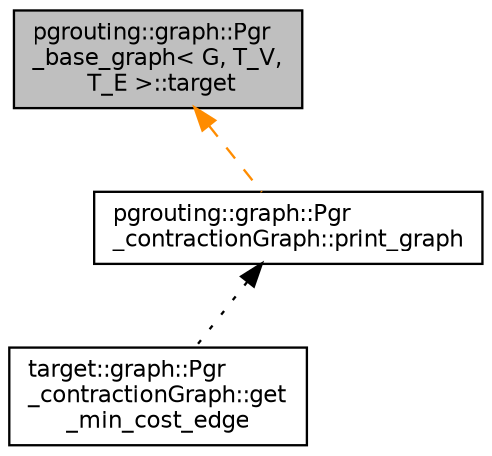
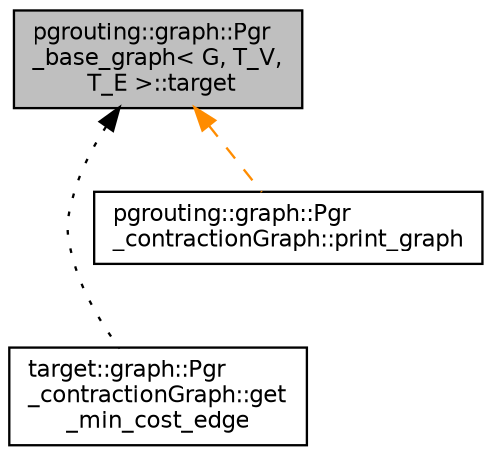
  digraph {
    rankdir=TB
    node [color=black fillcolor=white fontname=Helvetica fontsize=10 shape=record style=filled]
    edge [dir=back fontname=Helvetica fontsize=10 labelfontname=Helvetica labelfontsize=10]
    n1 [fillcolor=grey75 fontcolor=black height=0.2 label="pgrouting::graph::Pgr\l_base_graph\< G, T_V,\l T_E \>::target" width=0.4]
    n2 [height=0.2 label="target::graph::Pgr\l_contractionGraph::get\l_min_cost_edge" width=0.4]
    n3 [height=0.2 label="pgrouting::graph::Pgr\l_contractionGraph::print_graph" width=0.4]
-   n3 -> n2 [color=black style=dotted]
+   n1 -> n2 [color=black style=dotted]
    n1 -> n3 [color=darkorange style=dashed]
  }
